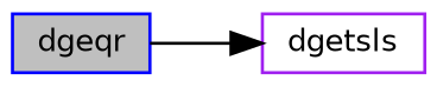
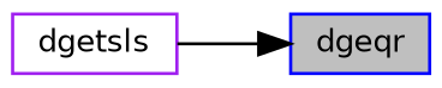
  digraph {
    rankdir=RL
    node [fontname=Helvetica fontsize=10 shape=record style=filled]
    n1 [color=blue fillcolor=grey75 fontcolor=black height=0.2 label=dgeqr width=0.4]
    n2 [color=purple fillcolor=white height=0.2 label=dgetsls width=0.4]
-   n2 -> n1 [color=black dir=back fontname=Helvetica fontsize=10 labelfontname=Helvetica labelfontsize=10 style=solid]
+   n1 -> n2 [color=black dir=back fontname=Helvetica fontsize=10 labelfontname=Helvetica labelfontsize=10 style=solid]
  }
